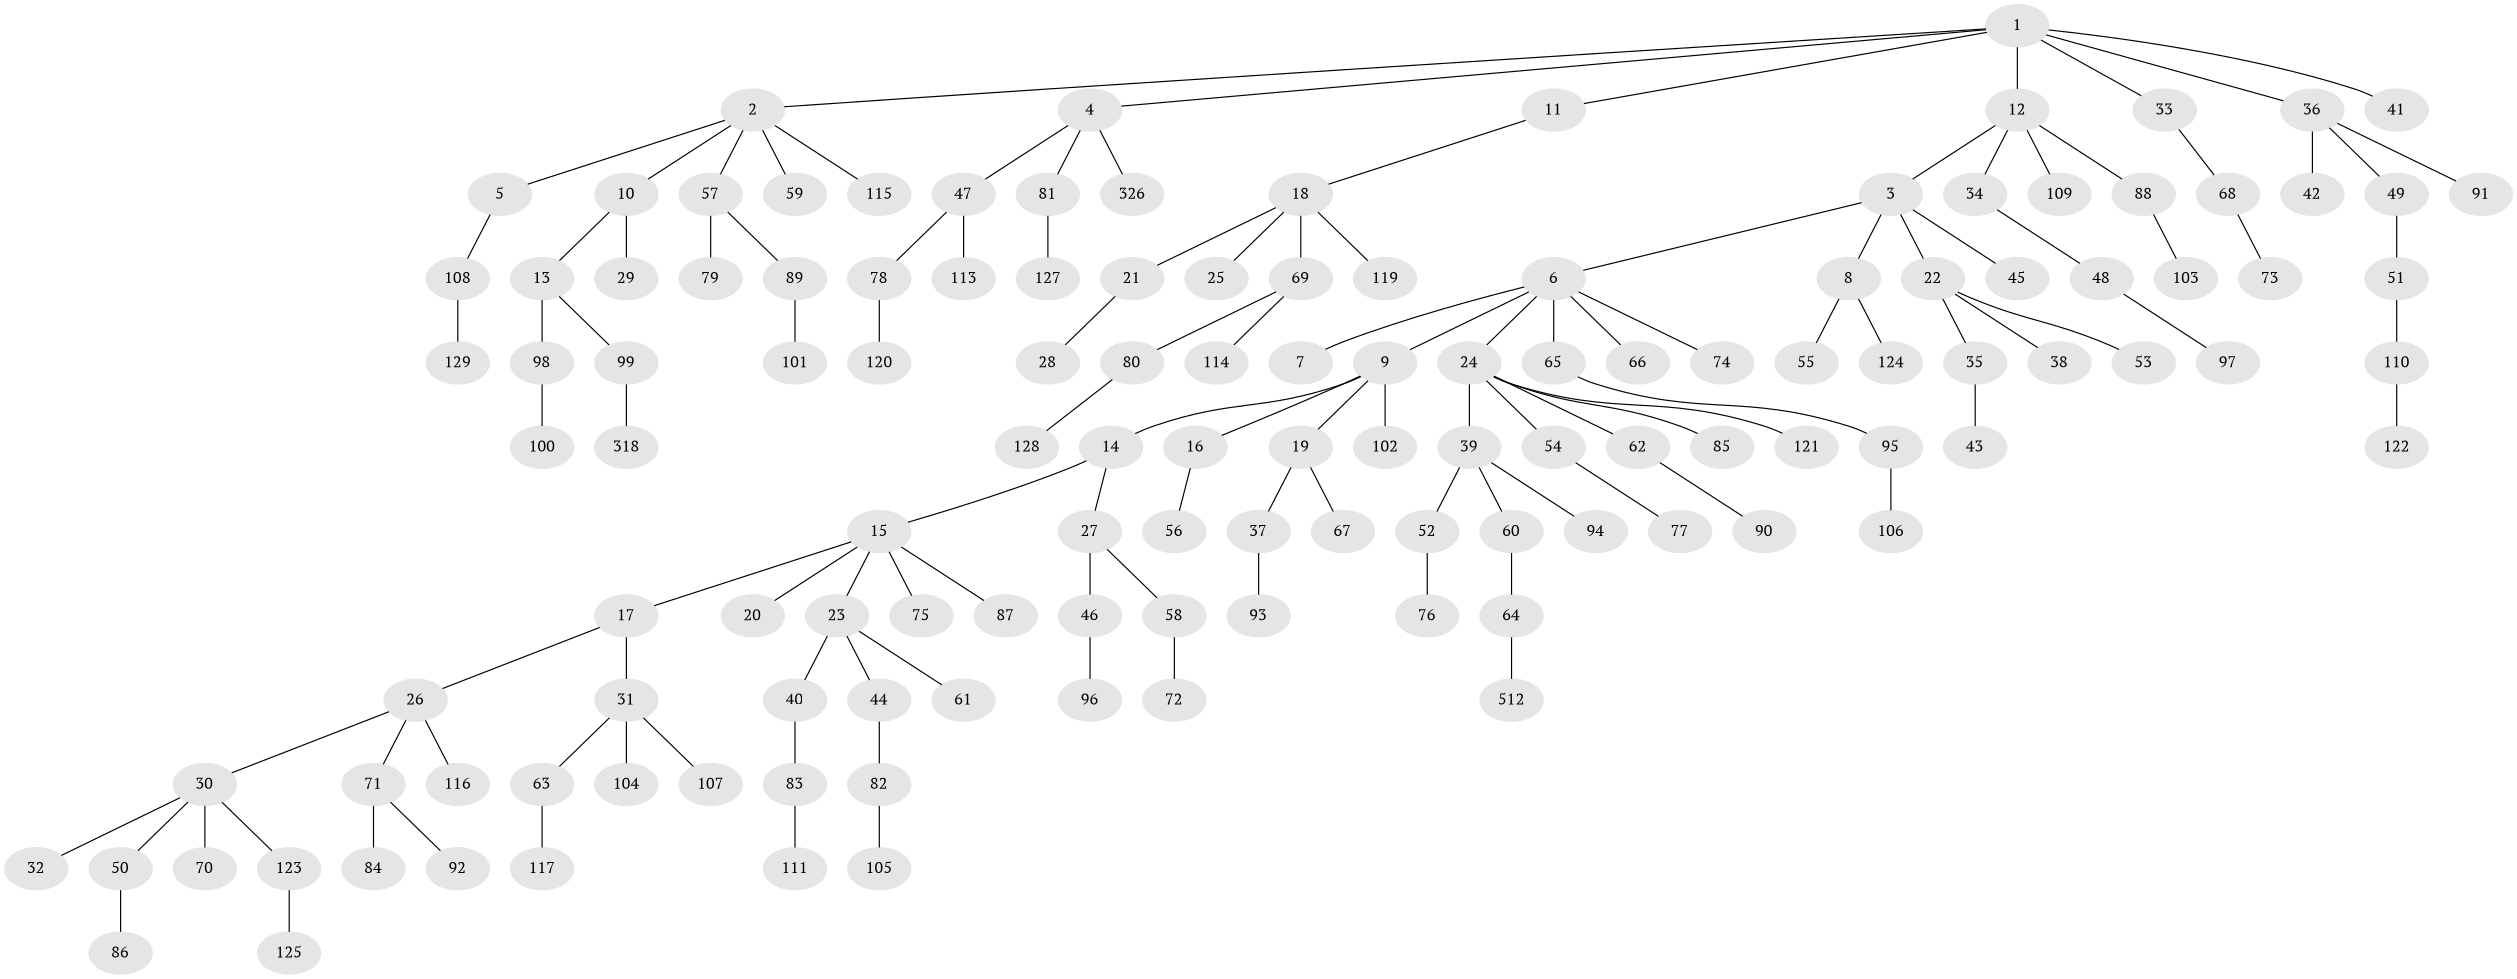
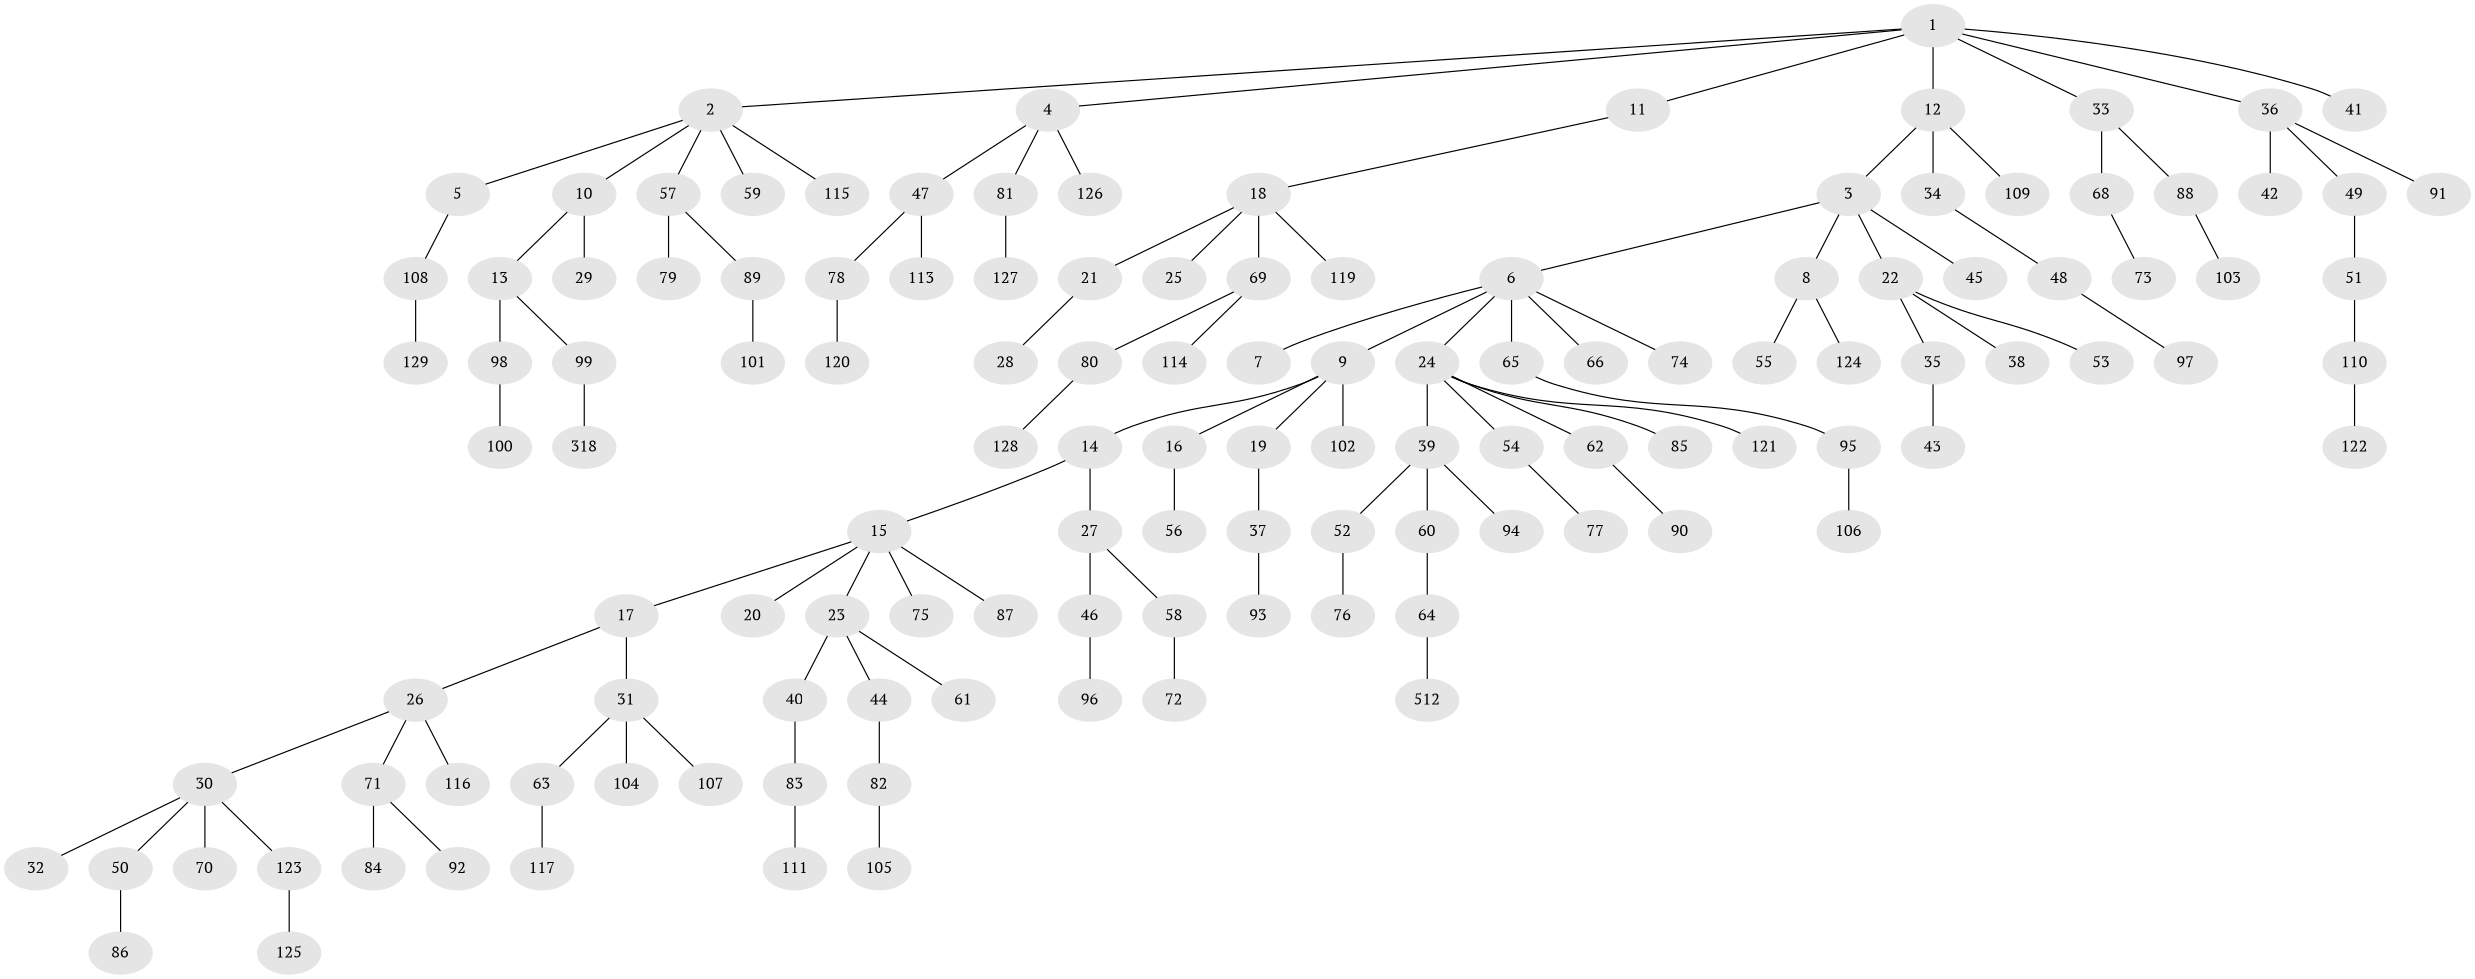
  graph {
    fontname="PT Serif"
    node [color=gray90 fontname="PT Serif" style=filled]
    edge [fontname="PT Serif"]
    1
    2
    4
    11
    12
    33
    36
    41
    5
    10
    57
    59
    115
    3
    6
    8
    22
    45
    47
    81
-   126 [label=326]
+   126
    18
    34
    109
    68
    88
    42
    49
    91
    108
    13
    29
    79
    89
    7
    9
    24
    65
    66
    74
    55
    124
    35
    38
    53
    78
    113
    127
    129
    14
    16
    19
    102
    39
    54
    62
    85
    121
    95
    15
    27
    56
    37
-   67
    98
    99
    21
    25
    69
    119
    48
    100
    n73 [label=318]
    17
    20
    23
    75
    87
    46
    58
    26
    31
    40
    44
    61
    30
    71
    116
    63
    104
    107
    28
    80
    114
    93
    43
    83
    82
    52
    60
    94
    77
    90
    32
    50
    70
    123
    84
    92
    96
    72
    86
    125
    117
    73
    103
    97
    51
    76
    64
    111
    105
    120
    110
    122
    101
    n127 [label=512]
    106
    128
    1 -- 2
    1 -- 4
    1 -- 11
    1 -- 12
    1 -- 33
    1 -- 36
    1 -- 41
    2 -- 5
    2 -- 10
    2 -- 57
    2 -- 59
    2 -- 115
    4 -- 47
    4 -- 81
    4 -- 126
    11 -- 18
    12 -- 3
    12 -- 34
    12 -- 109
    33 -- 68
-   12 -- 88
+   33 -- 88
    36 -- 42
    36 -- 49
    36 -- 91
    5 -- 108
    10 -- 13
    10 -- 29
    57 -- 79
    57 -- 89
    3 -- 6
    3 -- 8
    3 -- 22
    3 -- 45
    6 -- 7
    6 -- 9
    6 -- 24
    6 -- 65
    6 -- 66
    6 -- 74
    8 -- 55
    8 -- 124
    22 -- 35
    22 -- 38
    22 -- 53
    47 -- 78
    47 -- 113
    81 -- 127
    18 -- 21
    18 -- 25
    18 -- 69
    18 -- 119
    34 -- 48
    68 -- 73
    88 -- 103
    49 -- 51
    108 -- 129
    13 -- 98
    13 -- 99
    89 -- 101
    9 -- 14
    9 -- 16
    9 -- 19
    9 -- 102
    24 -- 39
    24 -- 54
    24 -- 62
    24 -- 85
    24 -- 121
    65 -- 95
    35 -- 43
    78 -- 120
    14 -- 15
    14 -- 27
    16 -- 56
    19 -- 37
-   19 -- 67
    39 -- 52
    39 -- 60
    39 -- 94
    54 -- 77
    62 -- 90
    95 -- 106
    15 -- 17
    15 -- 20
    15 -- 23
    15 -- 75
    15 -- 87
    27 -- 46
    27 -- 58
    37 -- 93
    98 -- 100
    99 -- n73
    21 -- 28
    69 -- 80
    69 -- 114
    48 -- 97
    17 -- 26
    17 -- 31
    23 -- 40
    23 -- 44
    23 -- 61
    46 -- 96
    58 -- 72
    26 -- 30
    26 -- 71
    26 -- 116
    31 -- 63
    31 -- 104
    31 -- 107
    40 -- 83
    44 -- 82
    30 -- 32
    30 -- 50
    30 -- 70
    30 -- 123
    71 -- 84
    71 -- 92
    63 -- 117
    80 -- 128
    83 -- 111
    82 -- 105
    52 -- 76
    60 -- 64
    50 -- 86
    123 -- 125
    51 -- 110
    64 -- n127
    110 -- 122
  }
